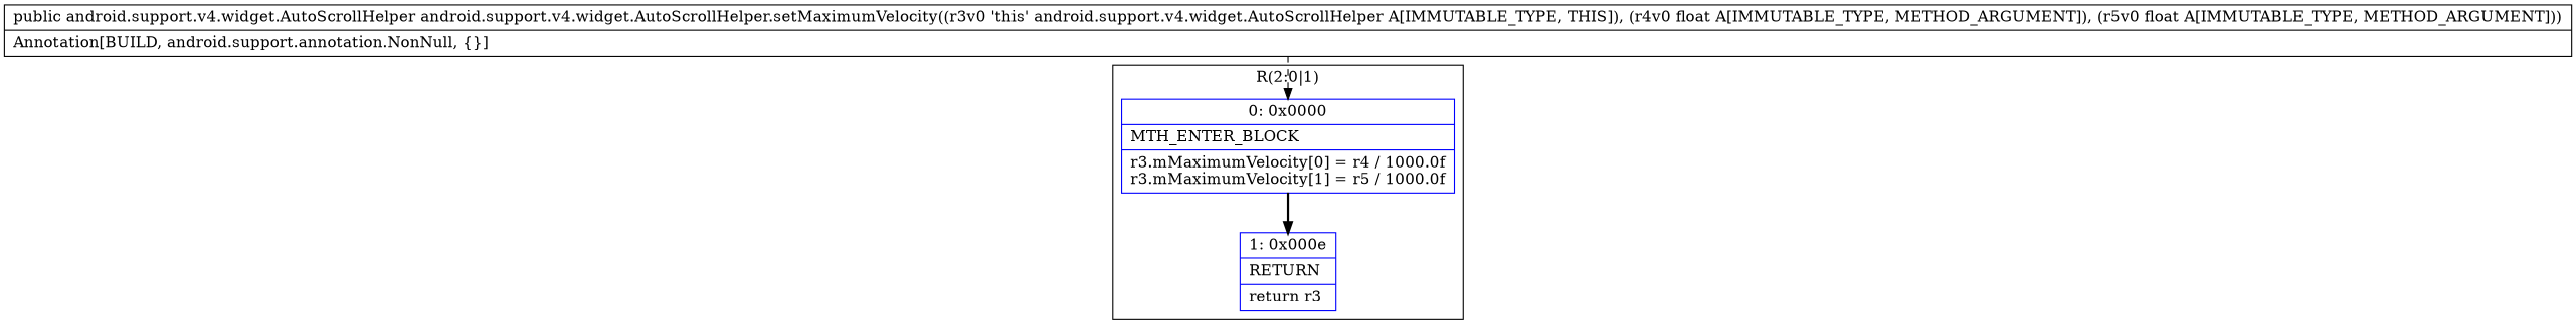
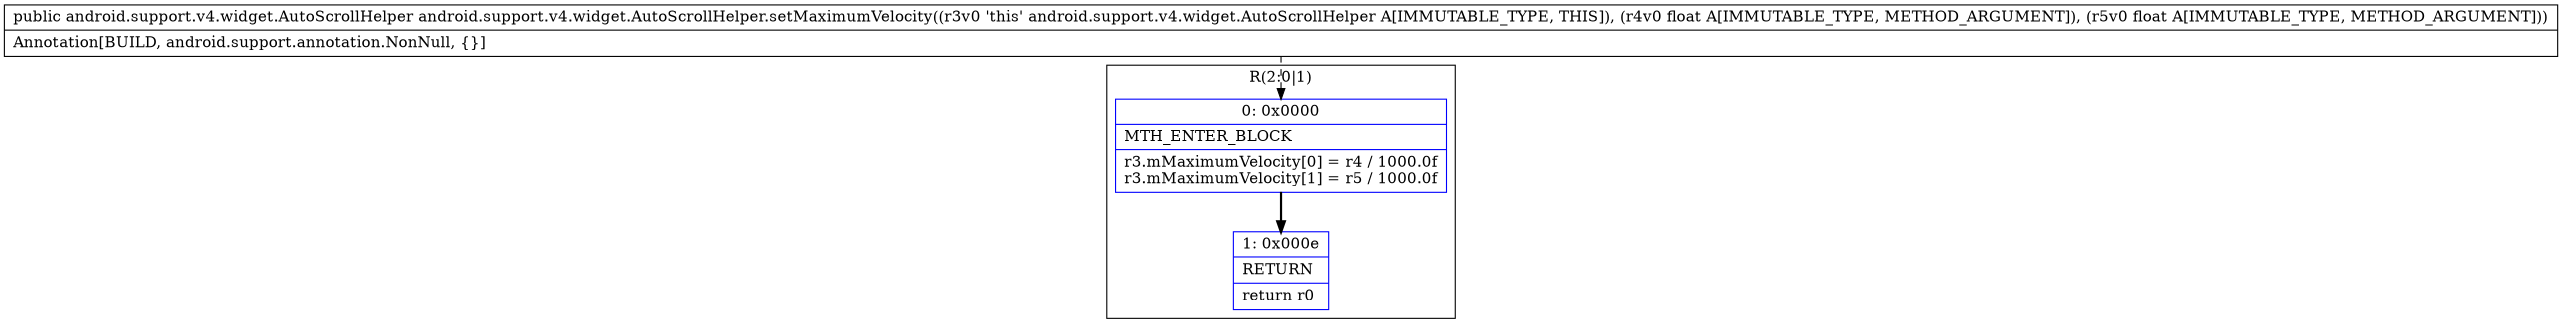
  digraph {
    node [color=blue shape=record]
    n1 [label="{0\:\ 0x0000|MTH_ENTER_BLOCK\l|r3.mMaximumVelocity[0] = r4 \/ 1000.0f\lr3.mMaximumVelocity[1] = r5 \/ 1000.0f\l}"]
-   n2 [label="{1\:\ 0x000e|RETURN\l|return r3\l}"]
+   n2 [label="{1\:\ 0x000e|RETURN\l|return r0\l}"]
    n3 [label="{public android.support.v4.widget.AutoScrollHelper android.support.v4.widget.AutoScrollHelper.setMaximumVelocity((r3v0 'this' android.support.v4.widget.AutoScrollHelper A[IMMUTABLE_TYPE, THIS]), (r4v0 float A[IMMUTABLE_TYPE, METHOD_ARGUMENT]), (r5v0 float A[IMMUTABLE_TYPE, METHOD_ARGUMENT]))  | Annotation[BUILD, android.support.annotation.NonNull, \{\}]\l}" color=""]
    subgraph cluster_1 {
      label="R(2:0|1)"
      n1
      n2
    }
    n1 -> n2 [style=bold]
    n3 -> n1 [style=dashed]
  }
